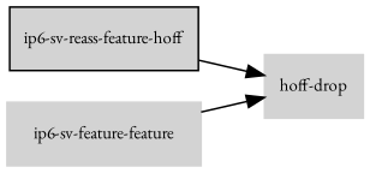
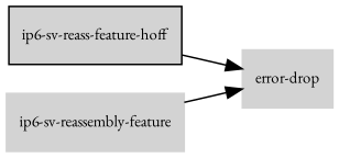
  digraph {
    fontname="EB Garamond"
    rankdir=LR
    node [color=lightgray fillcolor=lightgray fontcolor=black fontname="EB Garamond" fontsize=10 shape=box style=filled]
    edge [fontname="EB Garamond" fontsize=8]
    "ip6-sv-reass-feature-hoff" [color=black]
-   "error-drop" [label="hoff-drop"]
-   "ip6-sv-reassembly-feature" [label="ip6-sv-feature-feature"]
+   "error-drop"
+   "ip6-sv-reassembly-feature"
    "ip6-sv-reass-feature-hoff" -> "error-drop"
    "ip6-sv-reassembly-feature" -> "error-drop"
  }
